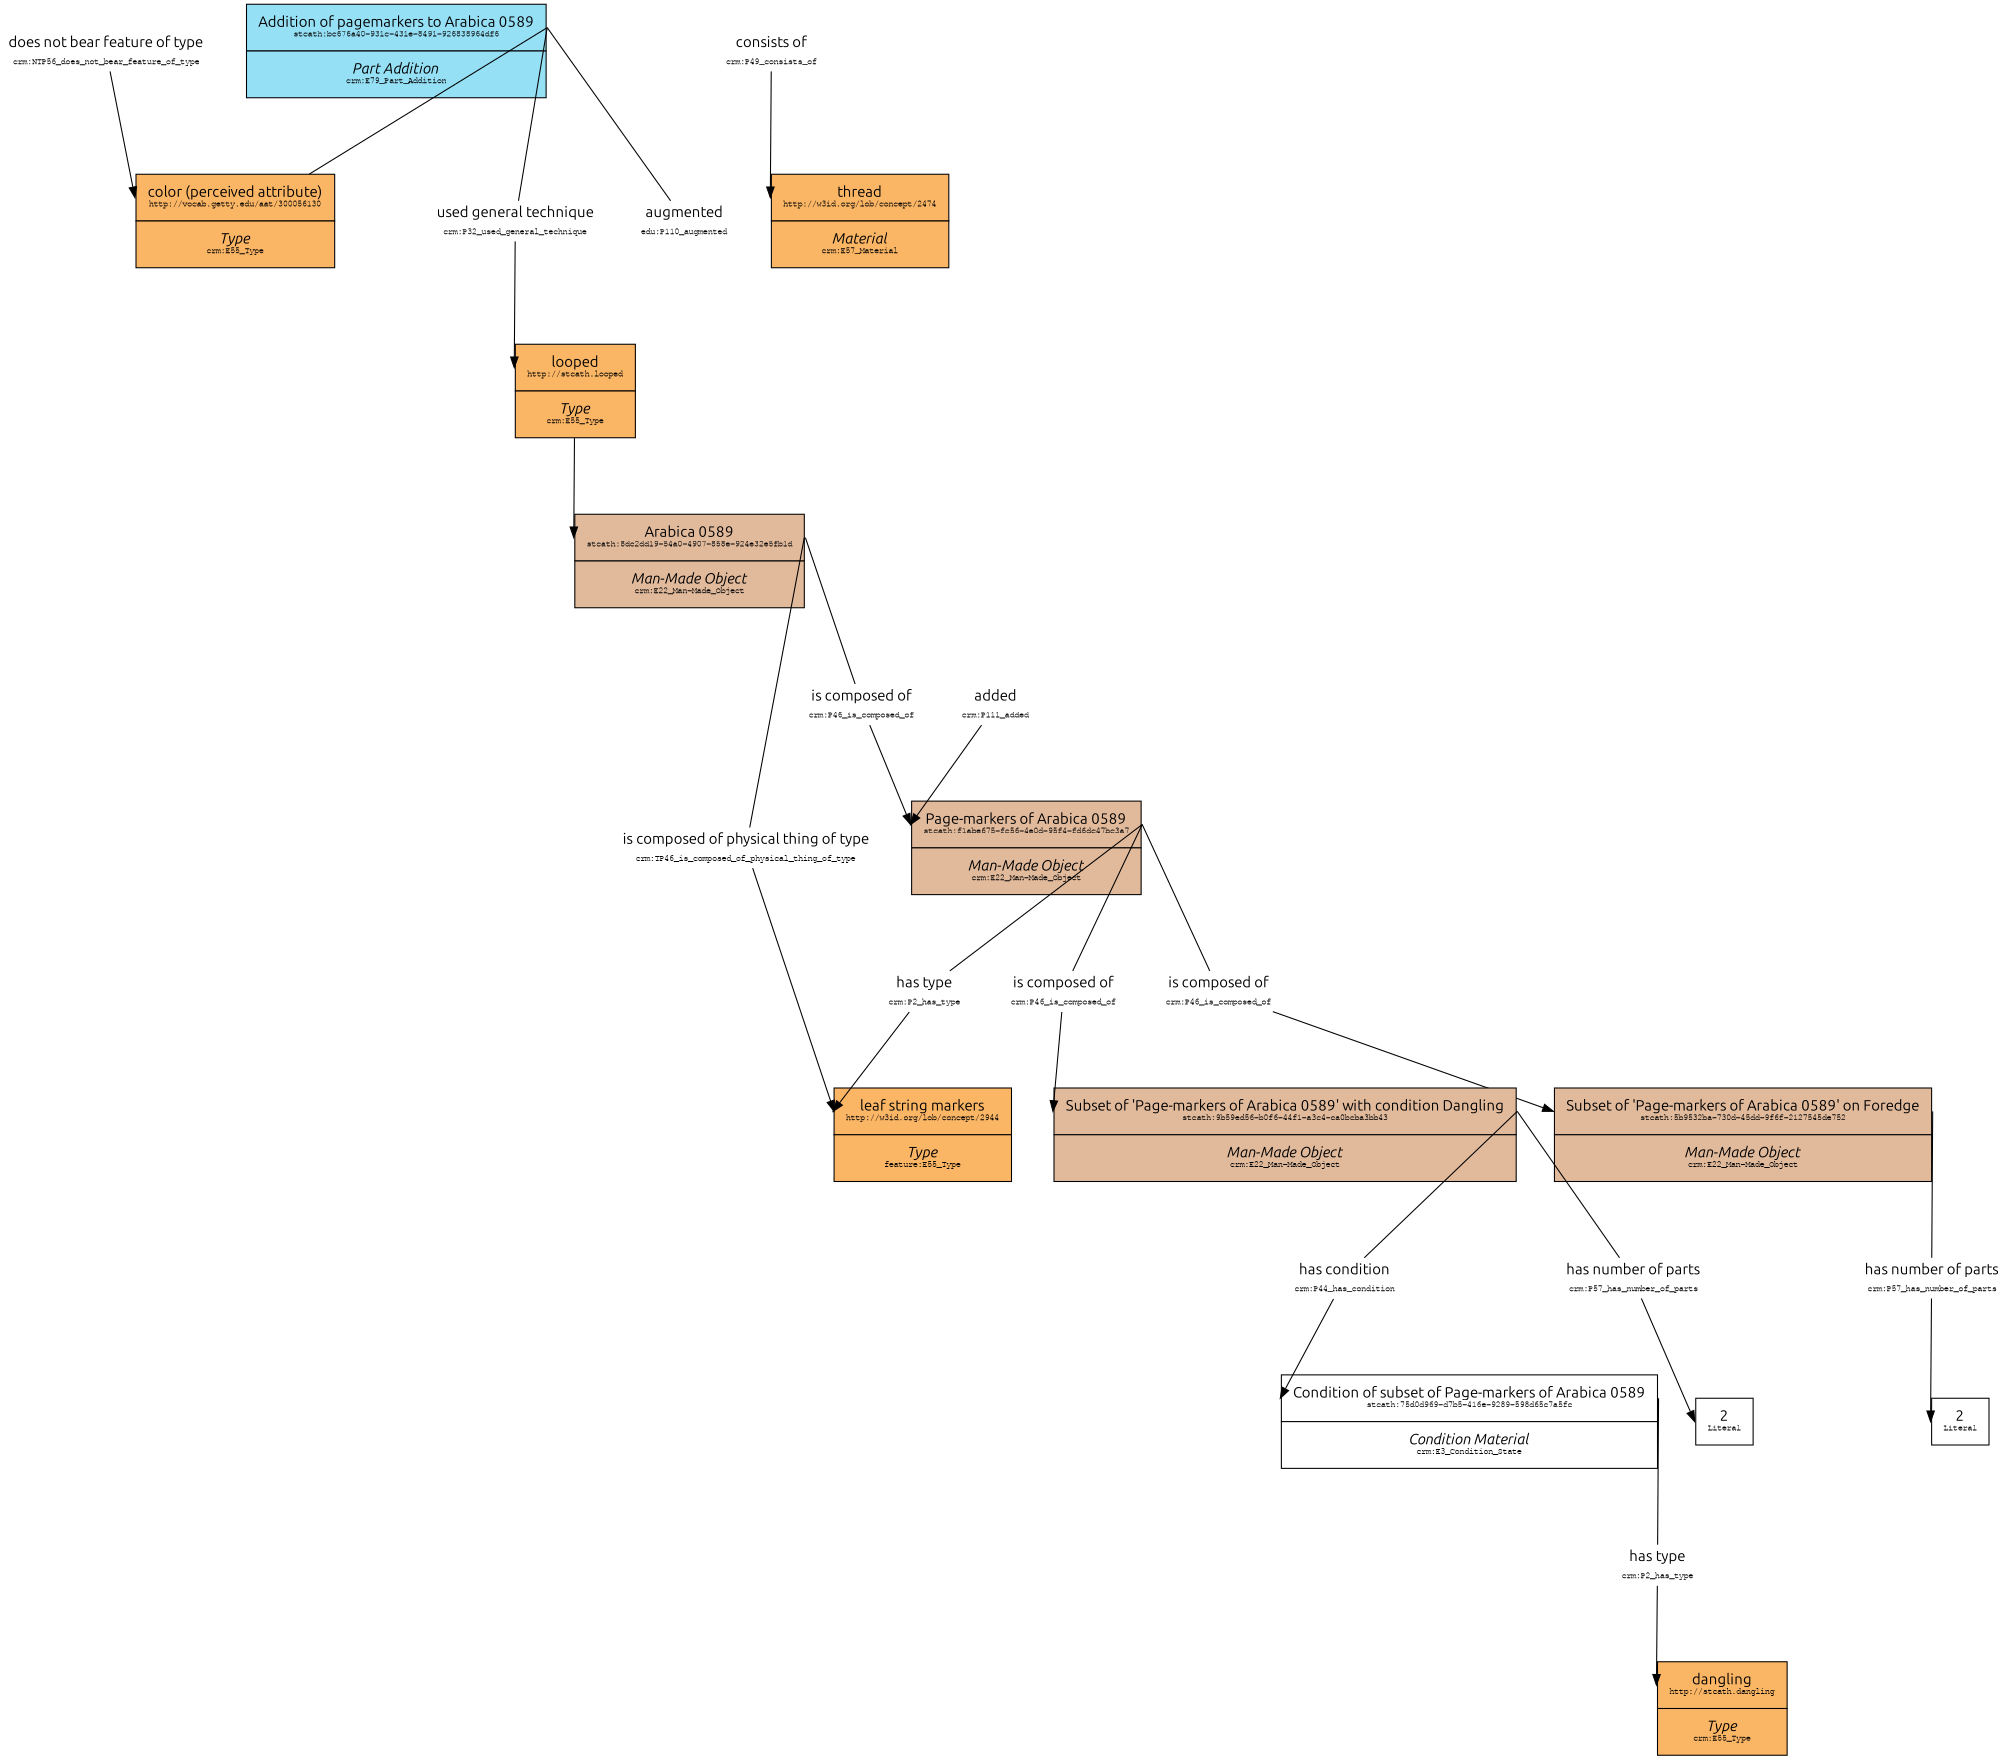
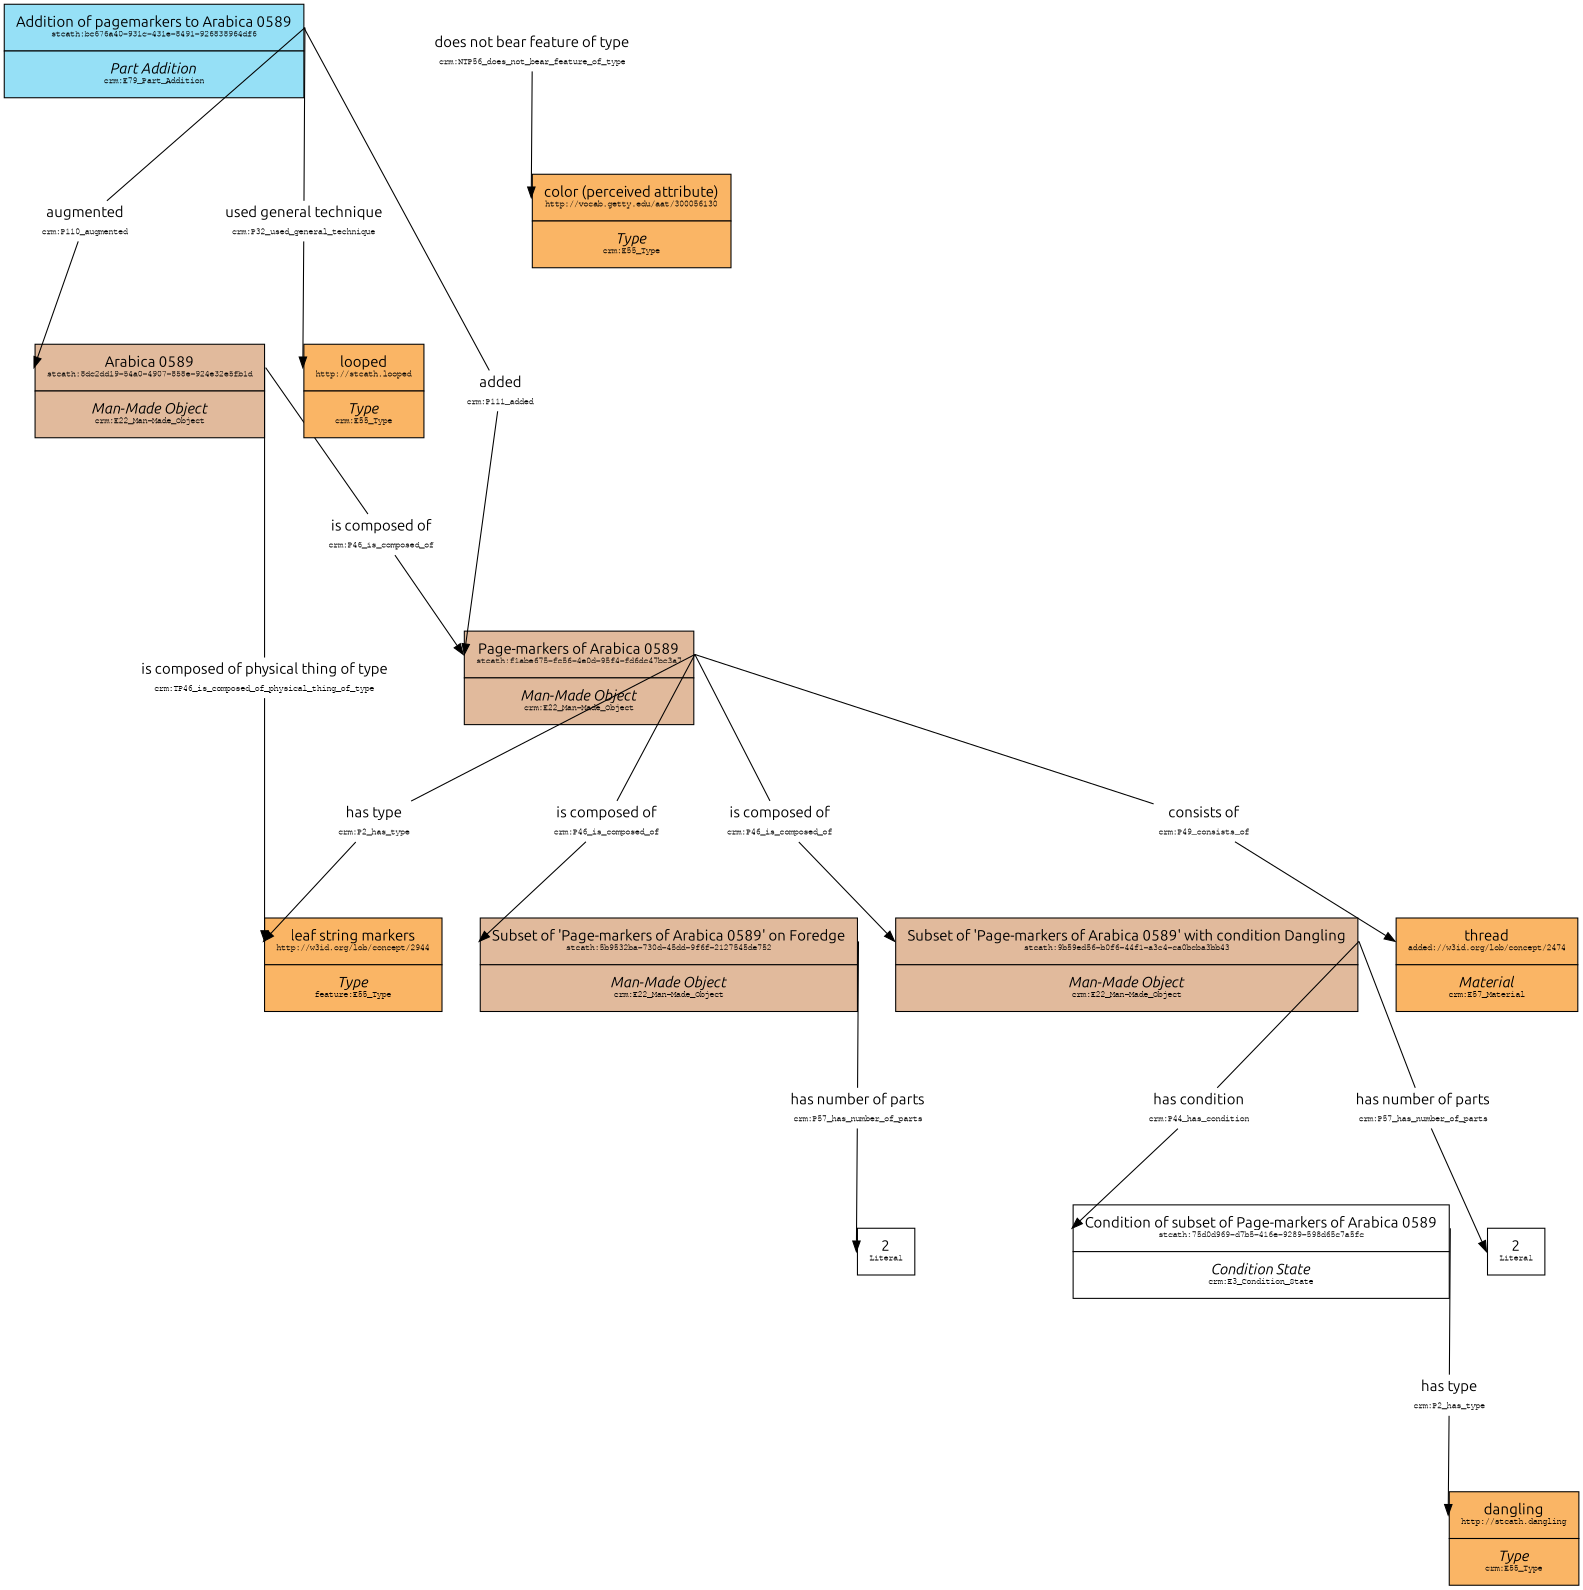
  digraph {
    nodesep=0.5
    rankdir=TB
    ranksep=1
    splines=line
    node [margin=0 penwidth=3.0 shape=none]
    edge [headport="instance:w"]
    n1 [label=<<TABLE BORDER="0" CELLBORDER="0"><TR><TD BGCOLOR = "white"><FONT FACE="Ubuntu">is composed of</FONT></TD></TR><TR><TD BGCOLOR = "white"><FONT FACE="FreeMono" POINT-SIZE="8">crm:P46_is_composed_of</FONT></TD></TR></TABLE>>]
    n2 [label=<<TABLE BORDER="0" CELLBORDER="1" CELLSPACING="0">                    <TR><TD PORT="instance" CELLPADDING="10" bgcolor="#E1BA9C"><FONT FACE="Ubuntu">Page-markers of Arabica 0589</FONT><BR /><FONT FACE="FreeMono" POINT-SIZE="8">stcath:f1abe675-fc56-4e0d-95f4-fd6dc47bc3a7</FONT></TD></TR>                    <TR><TD PORT="class" CELLPADDING="10" bgcolor="#E1BA9C"><FONT FACE="Ubuntu"><I>Man-Made Object</I></FONT><BR /><FONT FACE="FreeMono" POINT-SIZE="8">crm:E22_Man-Made_Object</FONT></TD></TR>                    </TABLE>>]
    n3 [label=<<TABLE BORDER="0" CELLBORDER="0"><TR><TD BGCOLOR = "white"><FONT FACE="Ubuntu">consists of</FONT></TD></TR><TR><TD BGCOLOR = "white"><FONT FACE="FreeMono" POINT-SIZE="8">crm:P49_consists_of</FONT></TD></TR></TABLE>>]
    n4 [label=<<TABLE BORDER="0" CELLBORDER="0"><TR><TD BGCOLOR = "white"><FONT FACE="Ubuntu">has type</FONT></TD></TR><TR><TD BGCOLOR = "white"><FONT FACE="FreeMono" POINT-SIZE="8">crm:P2_has_type</FONT></TD></TR></TABLE>>]
    n5 [label=<<TABLE BORDER="0" CELLBORDER="0"><TR><TD BGCOLOR = "white"><FONT FACE="Ubuntu">is composed of</FONT></TD></TR><TR><TD BGCOLOR = "white"><FONT FACE="FreeMono" POINT-SIZE="8">crm:P46_is_composed_of</FONT></TD></TR></TABLE>>]
    n6 [label=<<TABLE BORDER="0" CELLBORDER="0"><TR><TD BGCOLOR = "white"><FONT FACE="Ubuntu">is composed of</FONT></TD></TR><TR><TD BGCOLOR = "white"><FONT FACE="FreeMono" POINT-SIZE="8">crm:P46_is_composed_of</FONT></TD></TR></TABLE>>]
    n7 [label=<<TABLE BORDER="0" CELLBORDER="1" CELLSPACING="0">                    <TR><TD PORT="instance" CELLPADDING="10" bgcolor="#E1BA9C"><FONT FACE="Ubuntu">Arabica 0589</FONT><BR /><FONT FACE="FreeMono" POINT-SIZE="8">stcath:8dc2dd19-54a0-4907-858e-924e32e5fb1d</FONT></TD></TR>                    <TR><TD PORT="class" CELLPADDING="10" bgcolor="#E1BA9C"><FONT FACE="Ubuntu"><I>Man-Made Object</I></FONT><BR /><FONT FACE="FreeMono" POINT-SIZE="8">crm:E22_Man-Made_Object</FONT></TD></TR>                    </TABLE>>]
    n8 [label=<<TABLE BORDER="0" CELLBORDER="0"><TR><TD BGCOLOR = "white"><FONT FACE="Ubuntu">is composed of physical thing of type</FONT></TD></TR><TR><TD BGCOLOR = "white"><FONT FACE="FreeMono" POINT-SIZE="8">crm:TP46_is_composed_of_physical_thing_of_type</FONT></TD></TR></TABLE>>]
    n9 [label=<<TABLE BORDER="0" CELLBORDER="1" CELLSPACING="0">                    <TR><TD PORT="instance" CELLPADDING="10" bgcolor="#FAB565"><FONT FACE="Ubuntu">leaf string markers</FONT><BR /><FONT FACE="FreeMono" POINT-SIZE="8">http://w3id.org/lob/concept/2944</FONT></TD></TR>                    <TR><TD PORT="class" CELLPADDING="10" bgcolor="#FAB565"><FONT FACE="Ubuntu"><I>Type</I></FONT><BR /><FONT FACE="FreeMono" POINT-SIZE="8">feature:E55_Type</FONT></TD></TR>                    </TABLE>>]
    n10 [label=<<TABLE BORDER="0" CELLBORDER="0"><TR><TD BGCOLOR = "white"><FONT FACE="Ubuntu">does not bear feature of type</FONT></TD></TR><TR><TD BGCOLOR = "white"><FONT FACE="FreeMono" POINT-SIZE="8">crm:NTP56_does_not_bear_feature_of_type</FONT></TD></TR></TABLE>>]
    n11 [label=<<TABLE BORDER="0" CELLBORDER="1" CELLSPACING="0">                    <TR><TD PORT="instance" CELLPADDING="10" bgcolor="#FAB565"><FONT FACE="Ubuntu">color (perceived attribute)</FONT><BR /><FONT FACE="FreeMono" POINT-SIZE="8">http://vocab.getty.edu/aat/300056130</FONT></TD></TR>                    <TR><TD PORT="class" CELLPADDING="10" bgcolor="#FAB565"><FONT FACE="Ubuntu"><I>Type</I></FONT><BR /><FONT FACE="FreeMono" POINT-SIZE="8">crm:E55_Type</FONT></TD></TR>                    </TABLE>>]
-   n12 [label=<<TABLE BORDER="0" CELLBORDER="1" CELLSPACING="0">                    <TR><TD PORT="instance" CELLPADDING="10" bgcolor="#FAB565"><FONT FACE="Ubuntu">thread</FONT><BR /><FONT FACE="FreeMono" POINT-SIZE="8">http://w3id.org/lob/concept/2474</FONT></TD></TR>                    <TR><TD PORT="class" CELLPADDING="10" bgcolor="#FAB565"><FONT FACE="Ubuntu"><I>Material</I></FONT><BR /><FONT FACE="FreeMono" POINT-SIZE="8">crm:E57_Material</FONT></TD></TR>                    </TABLE>>]
+   n12 [label=<<TABLE BORDER="0" CELLBORDER="1" CELLSPACING="0">                    <TR><TD PORT="instance" CELLPADDING="10" bgcolor="#FAB565"><FONT FACE="Ubuntu">thread</FONT><BR /><FONT FACE="FreeMono" POINT-SIZE="8">added://w3id.org/lob/concept/2474</FONT></TD></TR>                    <TR><TD PORT="class" CELLPADDING="10" bgcolor="#FAB565"><FONT FACE="Ubuntu"><I>Material</I></FONT><BR /><FONT FACE="FreeMono" POINT-SIZE="8">crm:E57_Material</FONT></TD></TR>                    </TABLE>>]
    n13 [label=<<TABLE BORDER="0" CELLBORDER="1" CELLSPACING="0">                    <TR><TD PORT="instance" CELLPADDING="10" bgcolor="#E1BA9C"><FONT FACE="Ubuntu">Subset of 'Page-markers of Arabica 0589' on Foredge</FONT><BR /><FONT FACE="FreeMono" POINT-SIZE="8">stcath:5b9532ba-730d-45dd-9f6f-2127545de752</FONT></TD></TR>                    <TR><TD PORT="class" CELLPADDING="10" bgcolor="#E1BA9C"><FONT FACE="Ubuntu"><I>Man-Made Object</I></FONT><BR /><FONT FACE="FreeMono" POINT-SIZE="8">crm:E22_Man-Made_Object</FONT></TD></TR>                    </TABLE>>]
    n14 [label=<<TABLE BORDER="0" CELLBORDER="1" CELLSPACING="0">                    <TR><TD PORT="instance" CELLPADDING="10" bgcolor="#E1BA9C"><FONT FACE="Ubuntu">Subset of 'Page-markers of Arabica 0589' with condition Dangling</FONT><BR /><FONT FACE="FreeMono" POINT-SIZE="8">stcath:9b59ed56-b0f6-44f1-a3c4-ca0bcba3bb43</FONT></TD></TR>                    <TR><TD PORT="class" CELLPADDING="10" bgcolor="#E1BA9C"><FONT FACE="Ubuntu"><I>Man-Made Object</I></FONT><BR /><FONT FACE="FreeMono" POINT-SIZE="8">crm:E22_Man-Made_Object</FONT></TD></TR>                    </TABLE>>]
    n15 [label=<<TABLE BORDER="0" CELLBORDER="1" CELLSPACING="0">                    <TR><TD PORT="instance" CELLPADDING="10" bgcolor="#96e0f6"><FONT FACE="Ubuntu">Addition of pagemarkers to Arabica 0589</FONT><BR /><FONT FACE="FreeMono" POINT-SIZE="8">stcath:bc676a40-931c-431e-8491-926838964df6</FONT></TD></TR>                    <TR><TD PORT="class" CELLPADDING="10" bgcolor="#96e0f6"><FONT FACE="Ubuntu"><I>Part Addition</I></FONT><BR /><FONT FACE="FreeMono" POINT-SIZE="8">crm:E79_Part_Addition</FONT></TD></TR>                    </TABLE>>]
-   n16 [label=<<TABLE BORDER="0" CELLBORDER="0"><TR><TD BGCOLOR = "white"><FONT FACE="Ubuntu">augmented</FONT></TD></TR><TR><TD BGCOLOR = "white"><FONT FACE="FreeMono" POINT-SIZE="8">edu:P110_augmented</FONT></TD></TR></TABLE>>]
+   n16 [label=<<TABLE BORDER="0" CELLBORDER="0"><TR><TD BGCOLOR = "white"><FONT FACE="Ubuntu">augmented</FONT></TD></TR><TR><TD BGCOLOR = "white"><FONT FACE="FreeMono" POINT-SIZE="8">crm:P110_augmented</FONT></TD></TR></TABLE>>]
    n17 [label=<<TABLE BORDER="0" CELLBORDER="0"><TR><TD BGCOLOR = "white"><FONT FACE="Ubuntu">used general technique</FONT></TD></TR><TR><TD BGCOLOR = "white"><FONT FACE="FreeMono" POINT-SIZE="8">crm:P32_used_general_technique</FONT></TD></TR></TABLE>>]
    n18 [label=<<TABLE BORDER="0" CELLBORDER="0"><TR><TD BGCOLOR = "white"><FONT FACE="Ubuntu">added</FONT></TD></TR><TR><TD BGCOLOR = "white"><FONT FACE="FreeMono" POINT-SIZE="8">crm:P111_added</FONT></TD></TR></TABLE>>]
    n19 [label=<<TABLE BORDER="0" CELLBORDER="1" CELLSPACING="0">                    <TR><TD PORT="instance" CELLPADDING="10" bgcolor="#FAB565"><FONT FACE="Ubuntu">looped</FONT><BR /><FONT FACE="FreeMono" POINT-SIZE="8">http://stcath.looped</FONT></TD></TR>                    <TR><TD PORT="class" CELLPADDING="10" bgcolor="#FAB565"><FONT FACE="Ubuntu"><I>Type</I></FONT><BR /><FONT FACE="FreeMono" POINT-SIZE="8">crm:E55_Type</FONT></TD></TR>                    </TABLE>>]
    n20 [label=<<TABLE BORDER="0" CELLBORDER="1" CELLSPACING="0">                    <TR><TD PORT="instance" CELLPADDING="10" bgcolor="#FAB565"><FONT FACE="Ubuntu">dangling</FONT><BR /><FONT FACE="FreeMono" POINT-SIZE="8">http://stcath.dangling</FONT></TD></TR>                    <TR><TD PORT="class" CELLPADDING="10" bgcolor="#FAB565"><FONT FACE="Ubuntu"><I>Type</I></FONT><BR /><FONT FACE="FreeMono" POINT-SIZE="8">crm:E55_Type</FONT></TD></TR>                    </TABLE>>]
    n21 [label=<<TABLE BORDER="0" CELLBORDER="1" CELLSPACING="0">                        <TR><TD PORT="instance" CELLPADDING="10" bgcolor="white"><FONT FACE="Ubuntu">2</FONT><BR /><FONT FACE="FreeMono" POINT-SIZE="8">Literal</FONT></TD></TR>                        </TABLE>>]
    n22 [label=<<TABLE BORDER="0" CELLBORDER="0"><TR><TD BGCOLOR = "white"><FONT FACE="Ubuntu">has number of parts</FONT></TD></TR><TR><TD BGCOLOR = "white"><FONT FACE="FreeMono" POINT-SIZE="8">crm:P57_has_number_of_parts</FONT></TD></TR></TABLE>>]
    n23 [label=<<TABLE BORDER="0" CELLBORDER="0"><TR><TD BGCOLOR = "white"><FONT FACE="Ubuntu">has condition</FONT></TD></TR><TR><TD BGCOLOR = "white"><FONT FACE="FreeMono" POINT-SIZE="8">crm:P44_has_condition</FONT></TD></TR></TABLE>>]
-   n24 [label=<<TABLE BORDER="0" CELLBORDER="1" CELLSPACING="0">                    <TR><TD PORT="instance" CELLPADDING="10" bgcolor="#ffffff"><FONT FACE="Ubuntu">Condition of subset of Page-markers of Arabica 0589</FONT><BR /><FONT FACE="FreeMono" POINT-SIZE="8">stcath:75d0d969-d7b5-416e-9289-598d65c7a5fc</FONT></TD></TR>                    <TR><TD PORT="class" CELLPADDING="10" bgcolor="#ffffff"><FONT FACE="Ubuntu"><I>Condition Material</I></FONT><BR /><FONT FACE="FreeMono" POINT-SIZE="8">crm:E3_Condition_State</FONT></TD></TR>                    </TABLE>>]
+   n24 [label=<<TABLE BORDER="0" CELLBORDER="1" CELLSPACING="0">                    <TR><TD PORT="instance" CELLPADDING="10" bgcolor="#ffffff"><FONT FACE="Ubuntu">Condition of subset of Page-markers of Arabica 0589</FONT><BR /><FONT FACE="FreeMono" POINT-SIZE="8">stcath:75d0d969-d7b5-416e-9289-598d65c7a5fc</FONT></TD></TR>                    <TR><TD PORT="class" CELLPADDING="10" bgcolor="#ffffff"><FONT FACE="Ubuntu"><I>Condition State</I></FONT><BR /><FONT FACE="FreeMono" POINT-SIZE="8">crm:E3_Condition_State</FONT></TD></TR>                    </TABLE>>]
    n25 [label=<<TABLE BORDER="0" CELLBORDER="0"><TR><TD BGCOLOR = "white"><FONT FACE="Ubuntu">has type</FONT></TD></TR><TR><TD BGCOLOR = "white"><FONT FACE="FreeMono" POINT-SIZE="8">crm:P2_has_type</FONT></TD></TR></TABLE>>]
    n26 [label=<<TABLE BORDER="0" CELLBORDER="0"><TR><TD BGCOLOR = "white"><FONT FACE="Ubuntu">has number of parts</FONT></TD></TR><TR><TD BGCOLOR = "white"><FONT FACE="FreeMono" POINT-SIZE="8">crm:P57_has_number_of_parts</FONT></TD></TR></TABLE>>]
    n27 [label=<<TABLE BORDER="0" CELLBORDER="1" CELLSPACING="0">                        <TR><TD PORT="instance" CELLPADDING="10" bgcolor="white"><FONT FACE="Ubuntu">2</FONT><BR /><FONT FACE="FreeMono" POINT-SIZE="8">Literal</FONT></TD></TR>                        </TABLE>>]
    n1 -> n2
+   n2 -> n3 [arrowhead=none tailport="instance:e" headport=""]
    n2 -> n4 [arrowhead=none tailport="instance:e" headport=""]
    n2 -> n5 [arrowhead=none tailport="instance:e" headport=""]
    n2 -> n6 [arrowhead=none tailport="instance:e" headport=""]
    n3 -> n12
    n4 -> n9
    n5 -> n13
    n6 -> n14
    n7 -> n1 [arrowhead=none tailport="instance:e" headport=""]
    n7 -> n8 [arrowhead=none tailport="instance:e" headport=""]
    n8 -> n9
    n10 -> n11
    n13 -> n26 [arrowhead=none tailport="instance:e" headport=""]
    n14 -> n22 [arrowhead=none tailport="instance:e" headport=""]
    n14 -> n23 [arrowhead=none tailport="instance:e" headport=""]
    n15 -> n16 [arrowhead=none tailport="instance:e" headport=""]
    n15 -> n17 [arrowhead=none tailport="instance:e" headport=""]
-   n15 -> n11 [arrowhead=none tailport="instance:e" headport=""]
-   n19 -> n7
+   n15 -> n18 [arrowhead=none tailport="instance:e" headport=""]
+   n16 -> n7
    n17 -> n19
    n18 -> n2
    n22 -> n21
    n23 -> n24
    n24 -> n25 [arrowhead=none tailport="instance:e" headport=""]
    n25 -> n20
    n26 -> n27
  }
